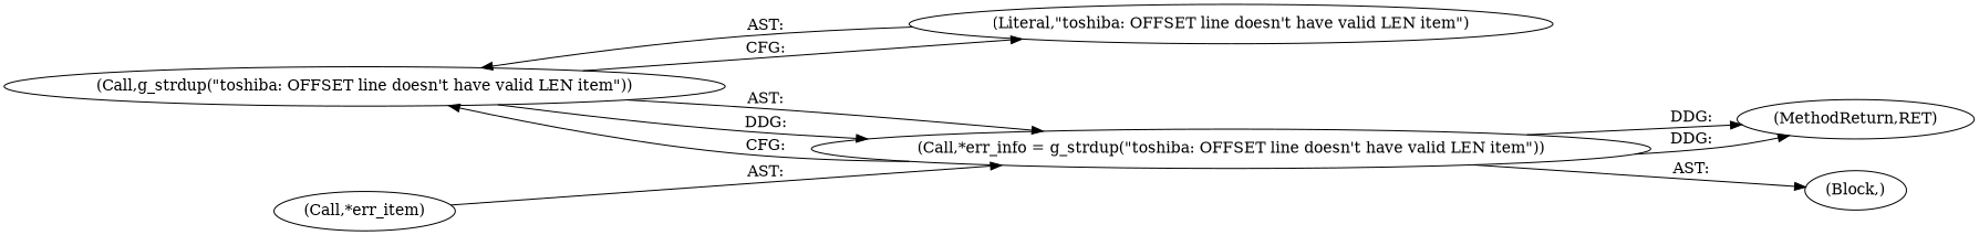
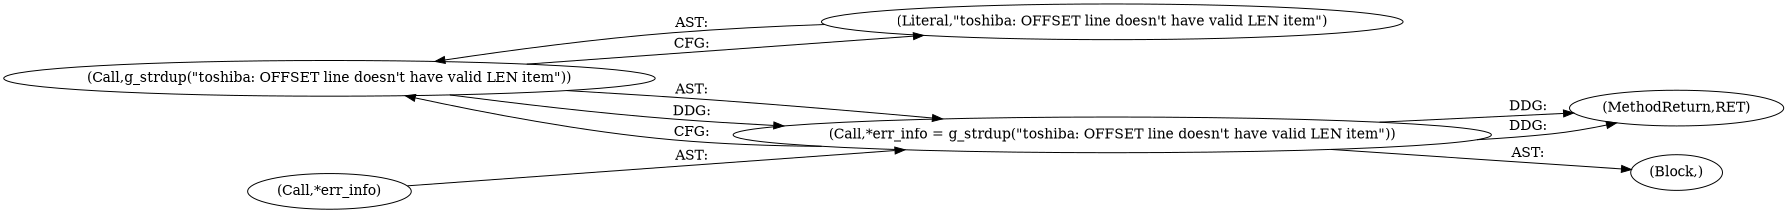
  digraph {
    rankdir=LR
    n1 [label="(Call,g_strdup(\"toshiba: OFFSET line doesn't have valid LEN item\"))"]
    n2 [label="(Call,*err_info = g_strdup(\"toshiba: OFFSET line doesn't have valid LEN item\"))"]
    n3 [label="(Literal,\"toshiba: OFFSET line doesn't have valid LEN item\")"]
    n4 [label="(MethodReturn,RET)"]
    n5 [label="(Block,)"]
-   n6 [label="(Call,*err_item)"]
+   n6 [label="(Call,*err_info)"]
    n1 -> n2 [label="AST: "]
    n1 -> n2 [label="DDG: "]
    n1 -> n3 [label="CFG: "]
    n2 -> n1 [label="CFG: "]
    n2 -> n4 [label="DDG: "]
    n2 -> n4 [label="DDG: "]
    n2 -> n5 [label="AST: "]
    n3 -> n1 [label="AST: "]
    n6 -> n2 [label="AST: "]
  }
